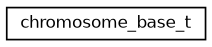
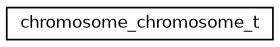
  digraph {
    rankdir=TB
-   n1 [color=black fillcolor=white fontname=Helvetica fontsize=10 height=0.2 label=chromosome_base_t shape=record style=filled width=0.4]
+   n1 [color=black fillcolor=white fontname=Helvetica fontsize=10 height=0.2 label=chromosome_chromosome_t shape=record style=filled width=0.4]
  }
